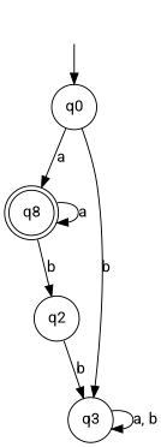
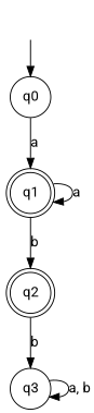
  digraph {
    fontname=Roboto
    node [fontname=Roboto shape=doublecircle]
    edge [fontname=Roboto]
-   q1 [label=q8]
-   q2 [shape=circle]
+   q1
+   q2
    q3 [shape=circle]
    q0 [shape=circle]
    _nil [style=invis shape=""]
    q1 -> q1 [label=a]
    q1 -> q2 [label=b]
    q2 -> q3 [label=b]
    q3 -> q3 [label="a, b"]
    q0 -> q1 [label=a]
-   q0 -> q3 [label=b]
    _nil -> q0
  }
